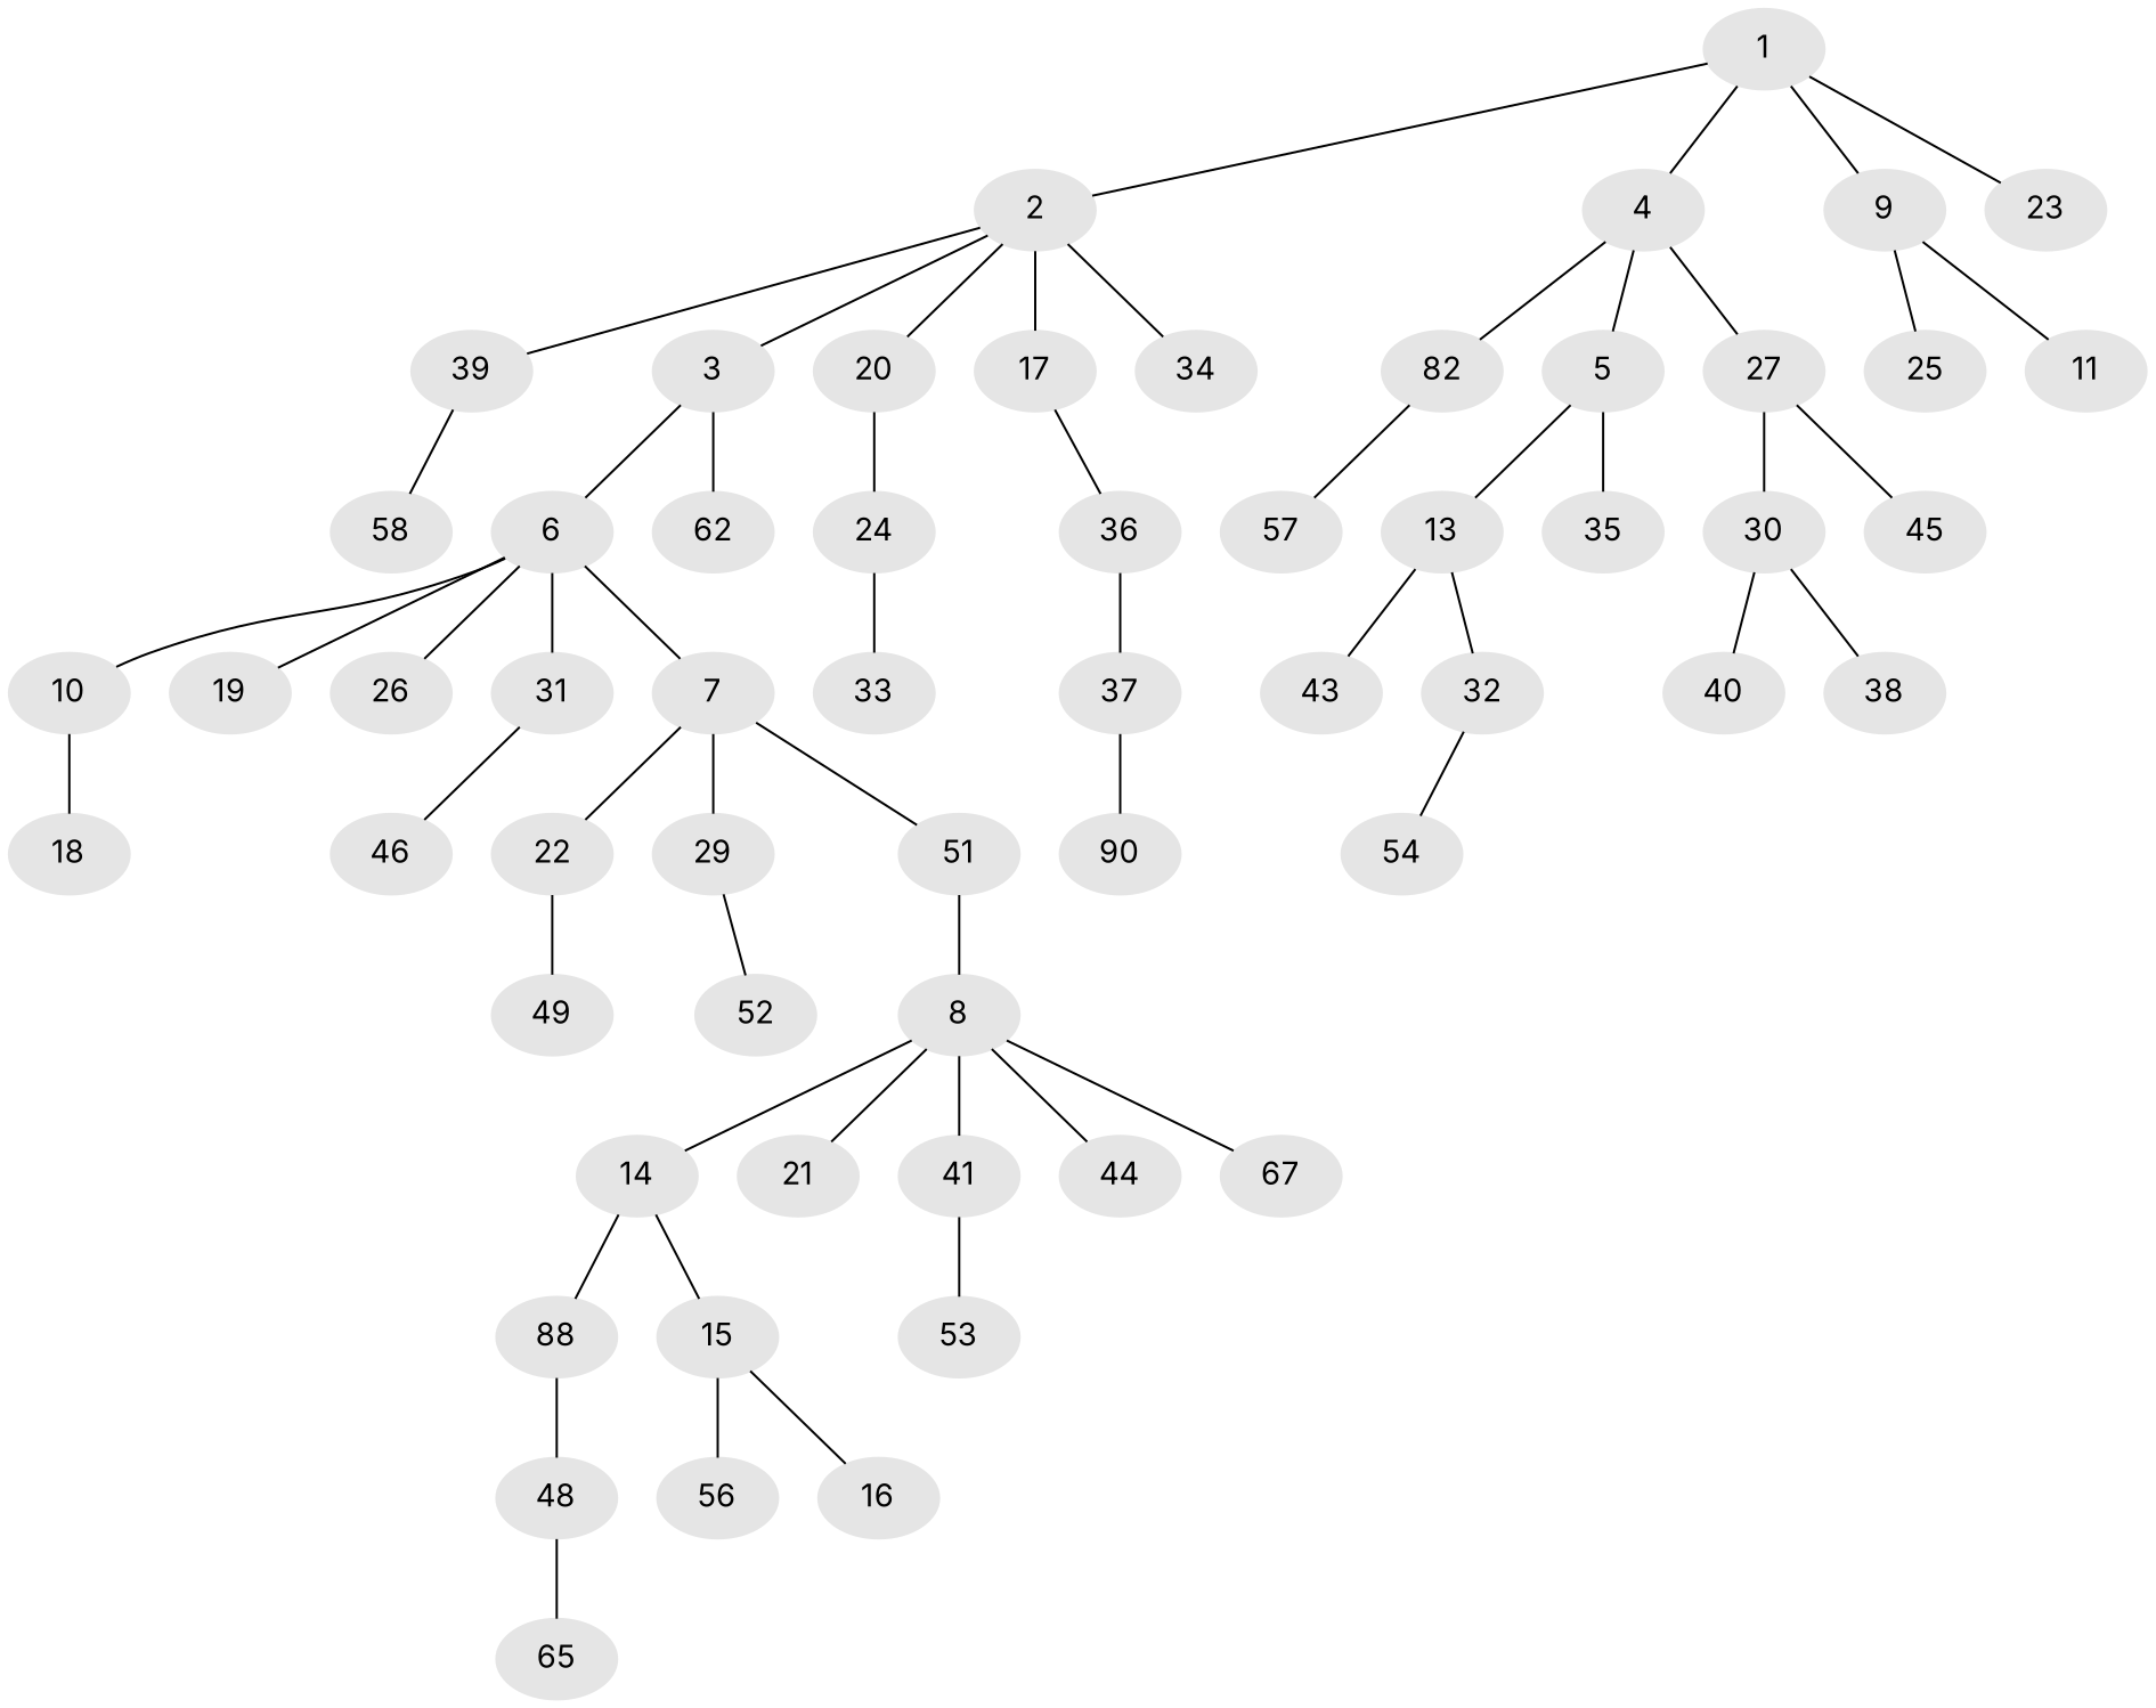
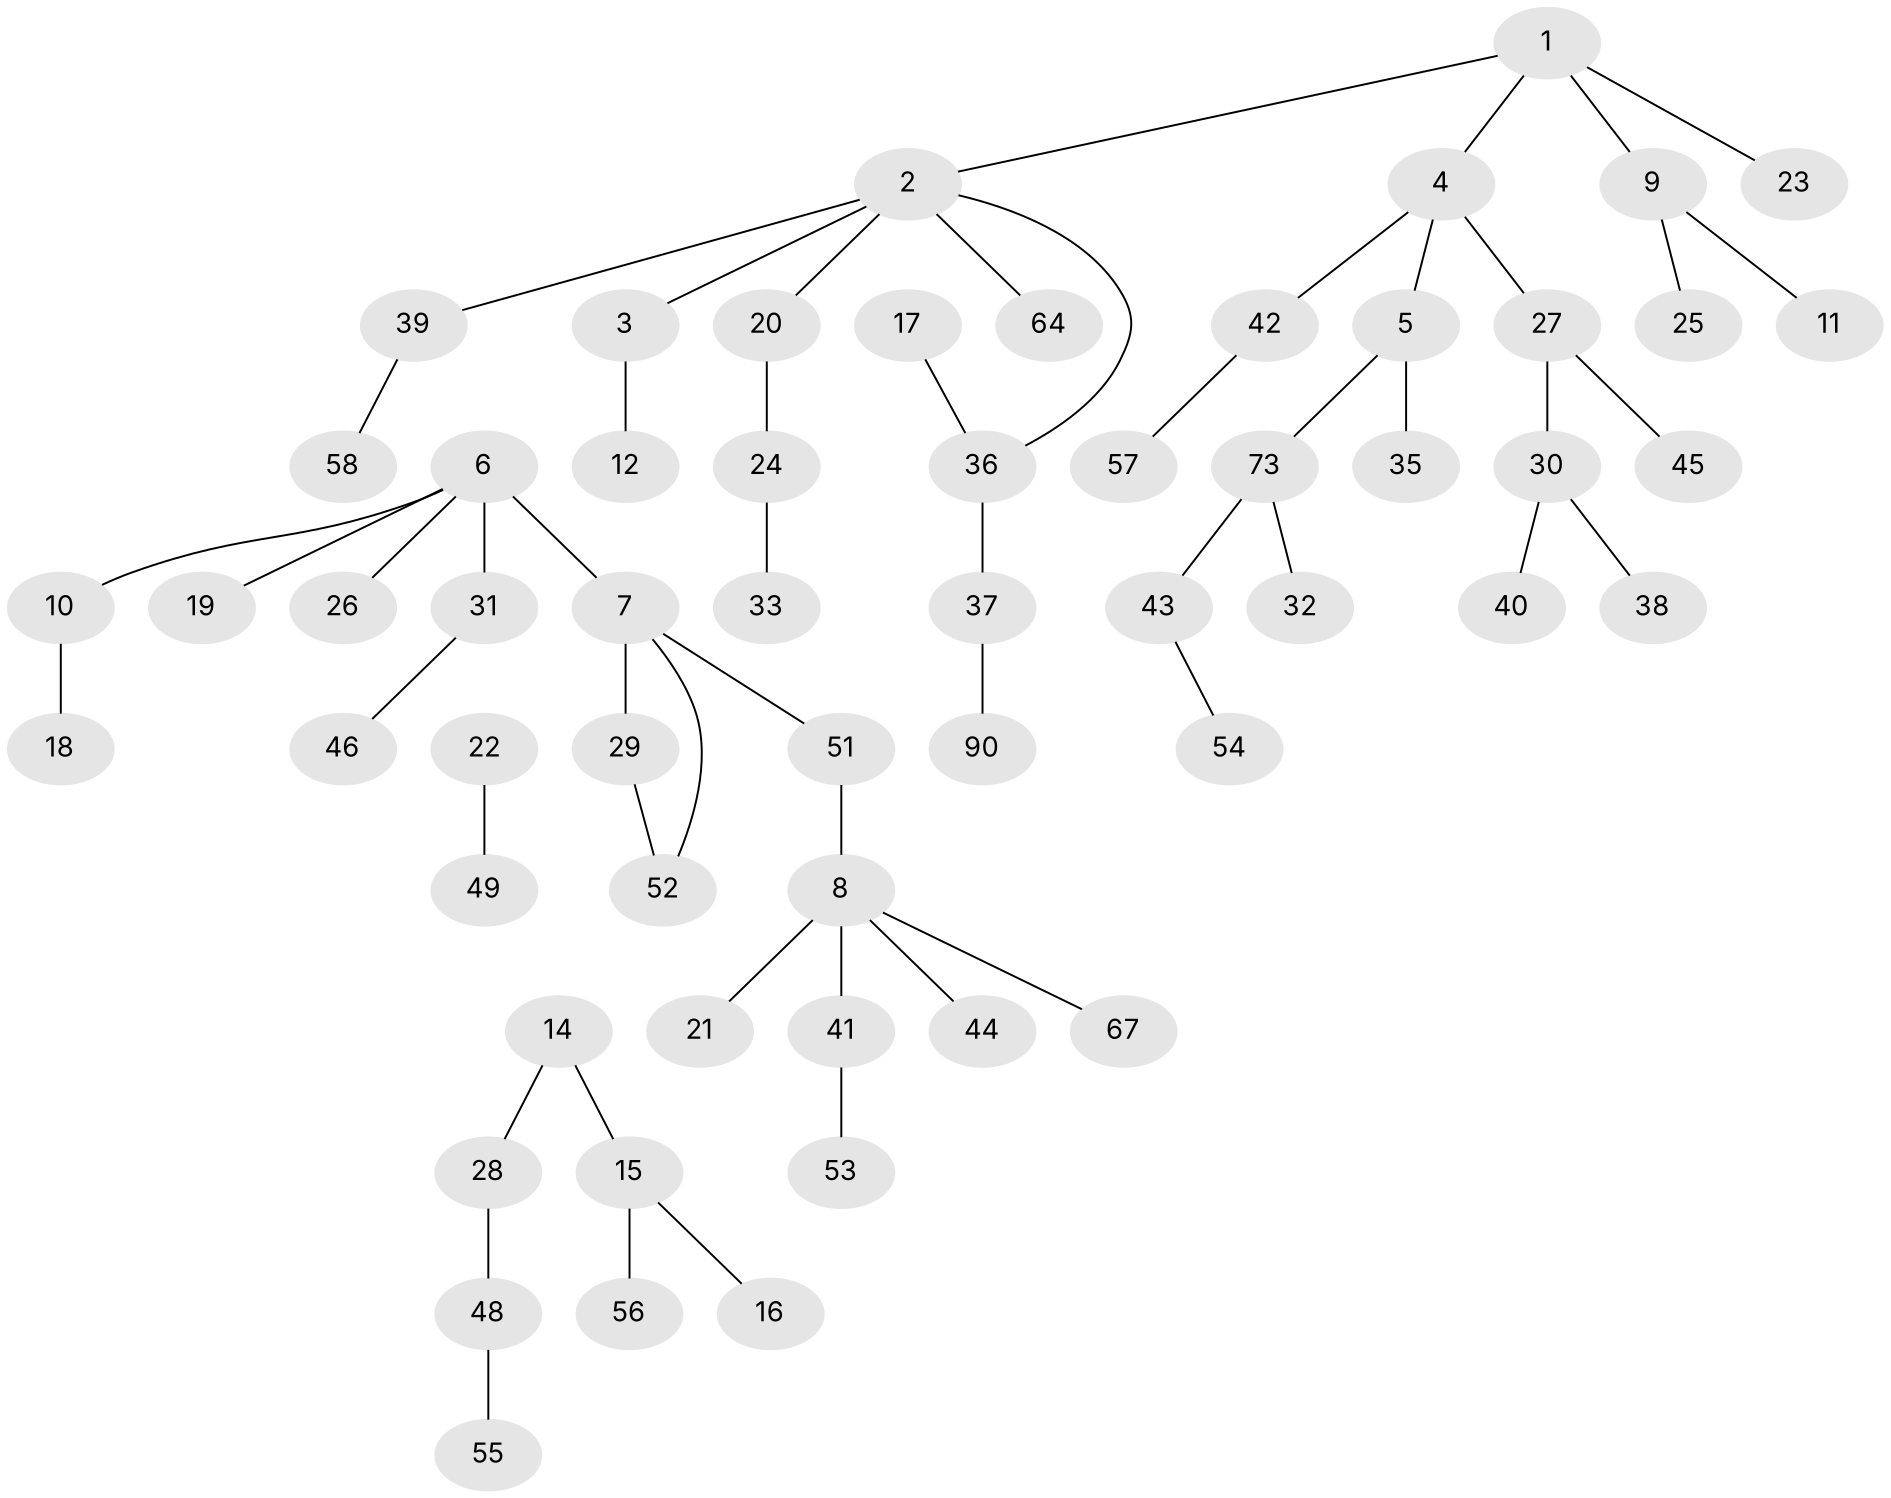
  graph {
    fontname=Inter
    node [color=gray90 fontname=Inter style=filled]
    edge [fontname=Inter]
    1
    2
    4
    9
    23
    3
    17
    20
-   34
+   34 [label=64]
    39
    5
    27
-   42 [label=82]
+   42
    11
    25
    6
-   12 [label=62]
+   12
    36
    24
    58
    7
    10
    19
    26
    31
-   13
+   13 [label=73]
    35
    30
    45
    57
    32
    43
    22
    29
    51
    18
    46
    8
    14
    21
    41
    44
    n43 [label=67]
    49
    52
    15
-   28 [label=88]
+   28
    53
    54
    16
    56
    48
    37
    33
    38
    40
-   55 [label=65]
+   55
    n58 [label=90]
    1 -- 2
    1 -- 4
    1 -- 9
    1 -- 23
    2 -- 3
-   2 -- 17
+   2 -- 36
    2 -- 20
    2 -- 34
    2 -- 39
    4 -- 5
    4 -- 27
    4 -- 42
    9 -- 11
    9 -- 25
-   3 -- 6
    3 -- 12
    17 -- 36
    20 -- 24
    39 -- 58
    5 -- 13
    5 -- 35
    27 -- 30
    27 -- 45
    42 -- 57
    6 -- 7
    6 -- 10
    6 -- 19
    6 -- 26
    6 -- 31
    36 -- 37
    24 -- 33
-   7 -- 22
+   7 -- 52
    7 -- 29
    7 -- 51
    10 -- 18
    31 -- 46
    13 -- 32
    13 -- 43
    30 -- 38
    30 -- 40
-   32 -- 54
+   43 -- 54
    22 -- 49
    29 -- 52
    51 -- 8
-   8 -- 14
    8 -- 21
    8 -- 41
    8 -- 44
    8 -- n43
    14 -- 15
    14 -- 28
    41 -- 53
    15 -- 16
    15 -- 56
    28 -- 48
    48 -- 55
    37 -- n58
  }
